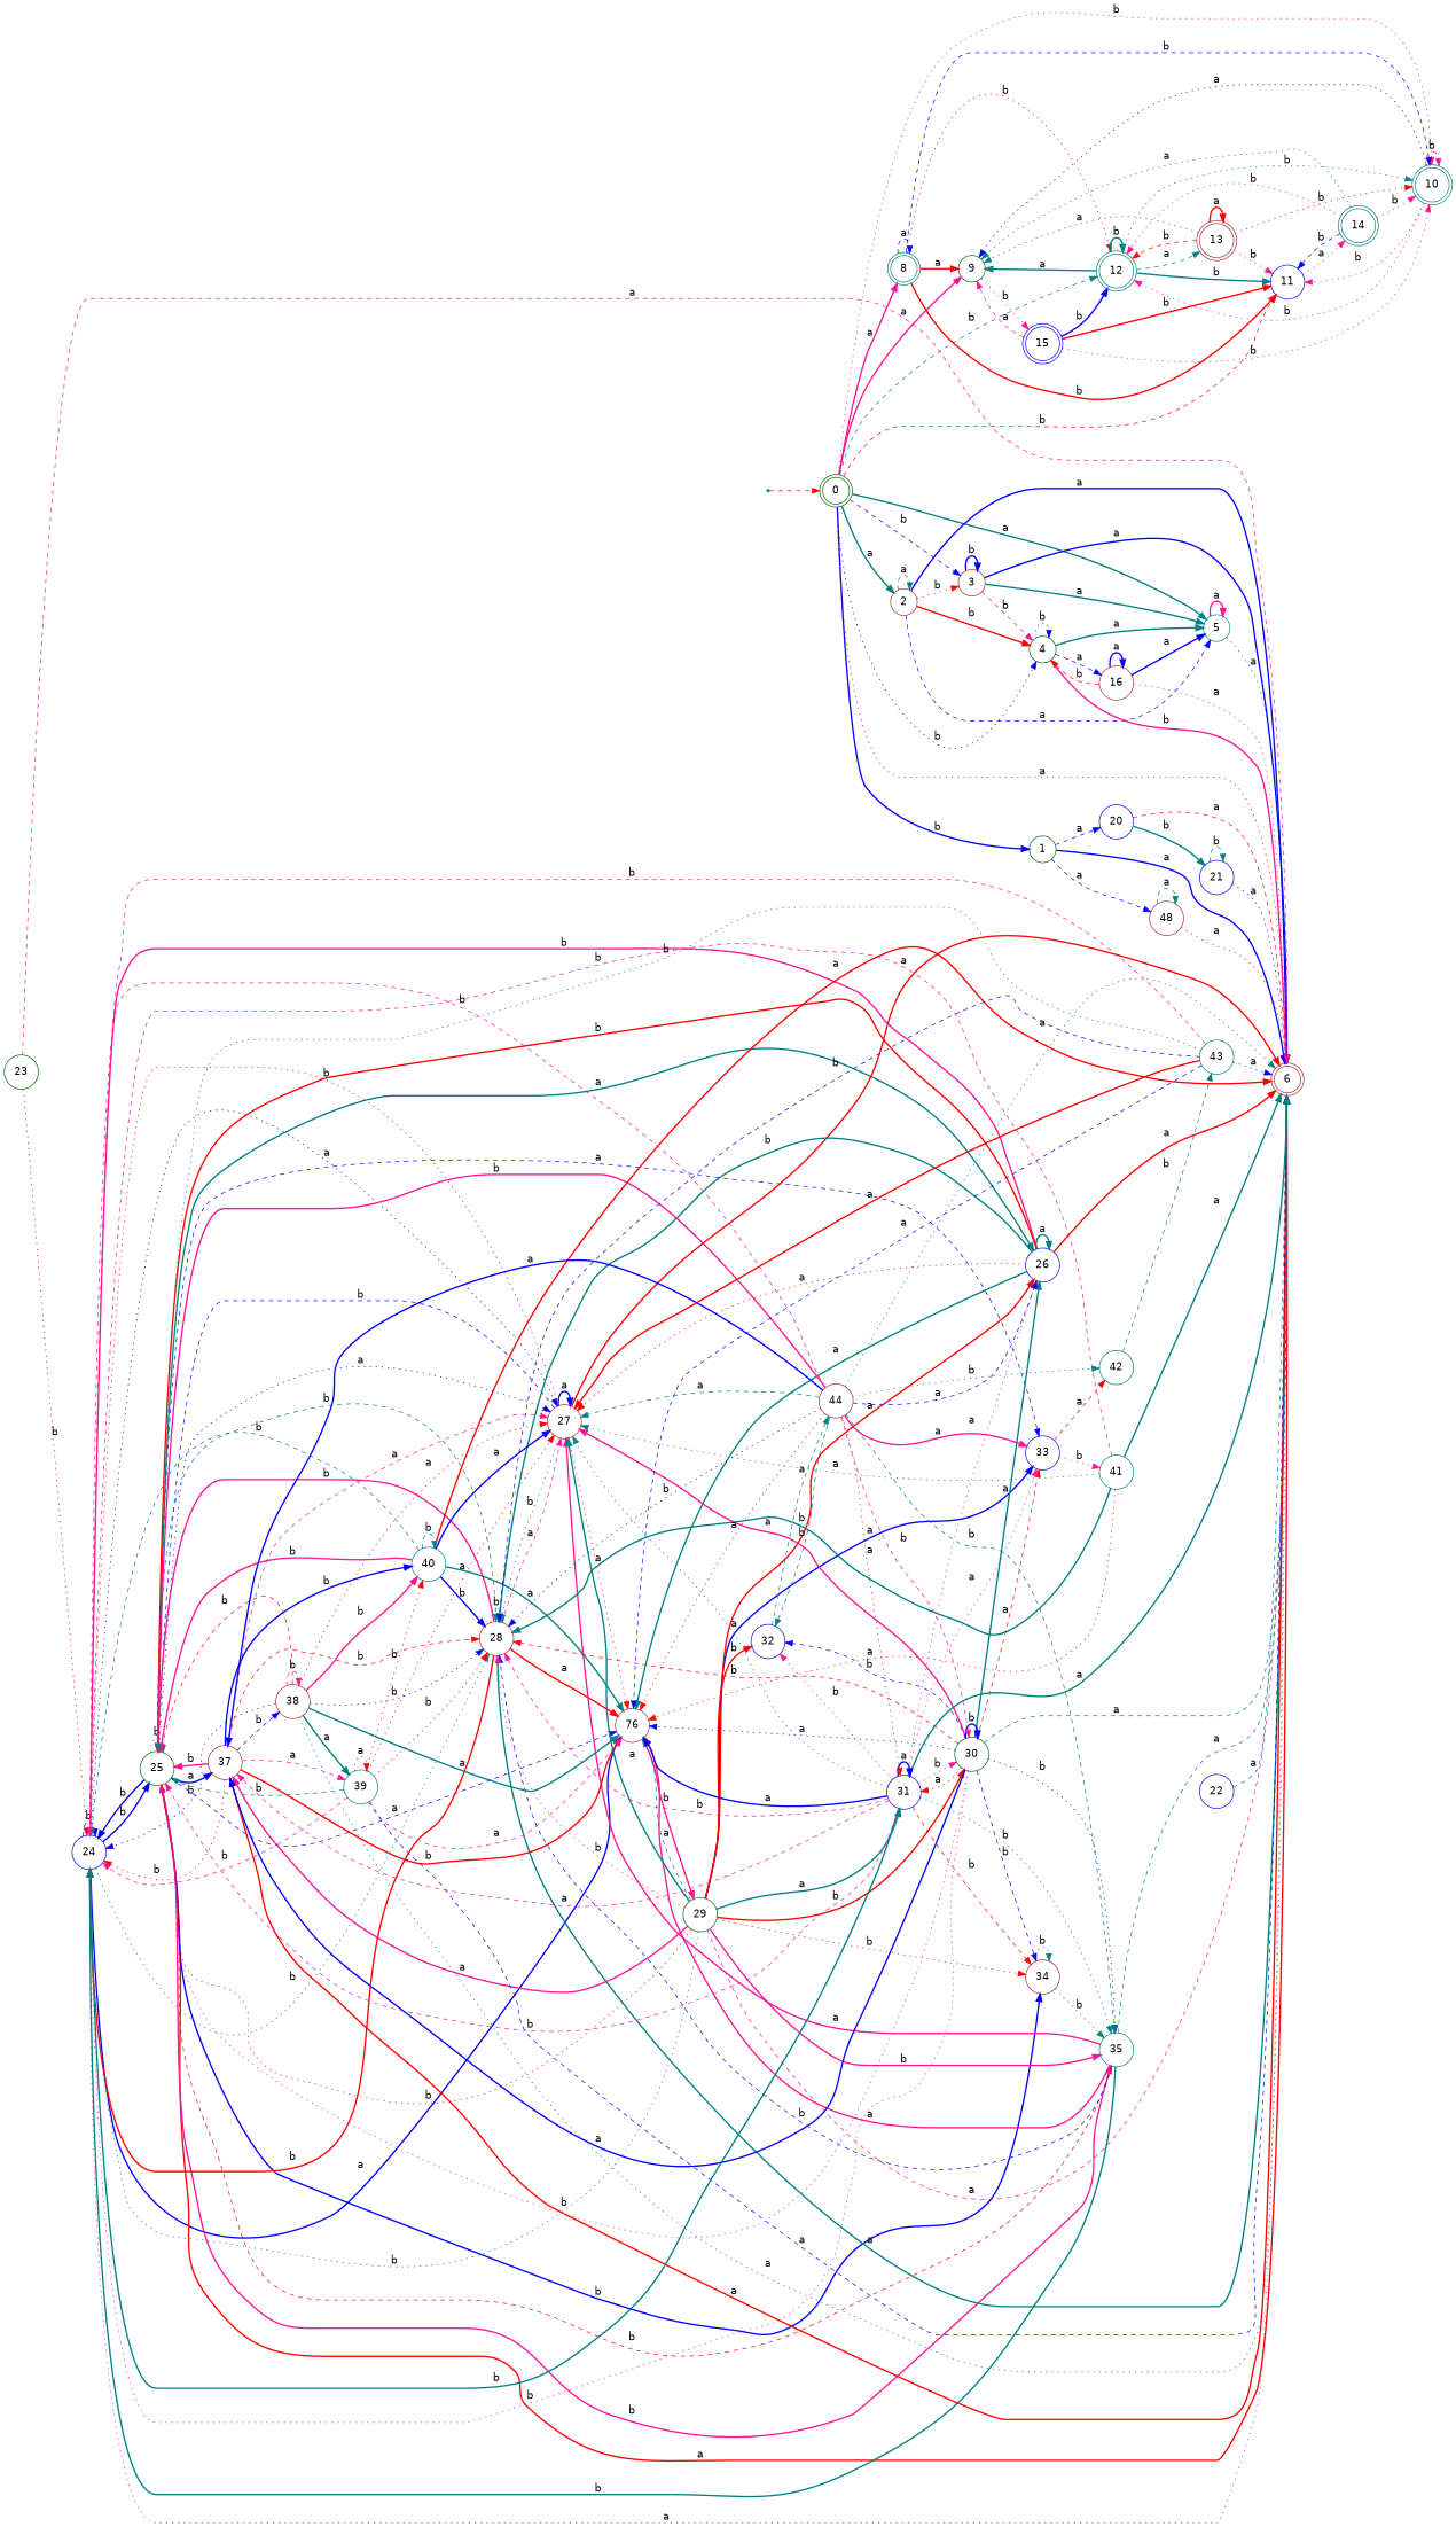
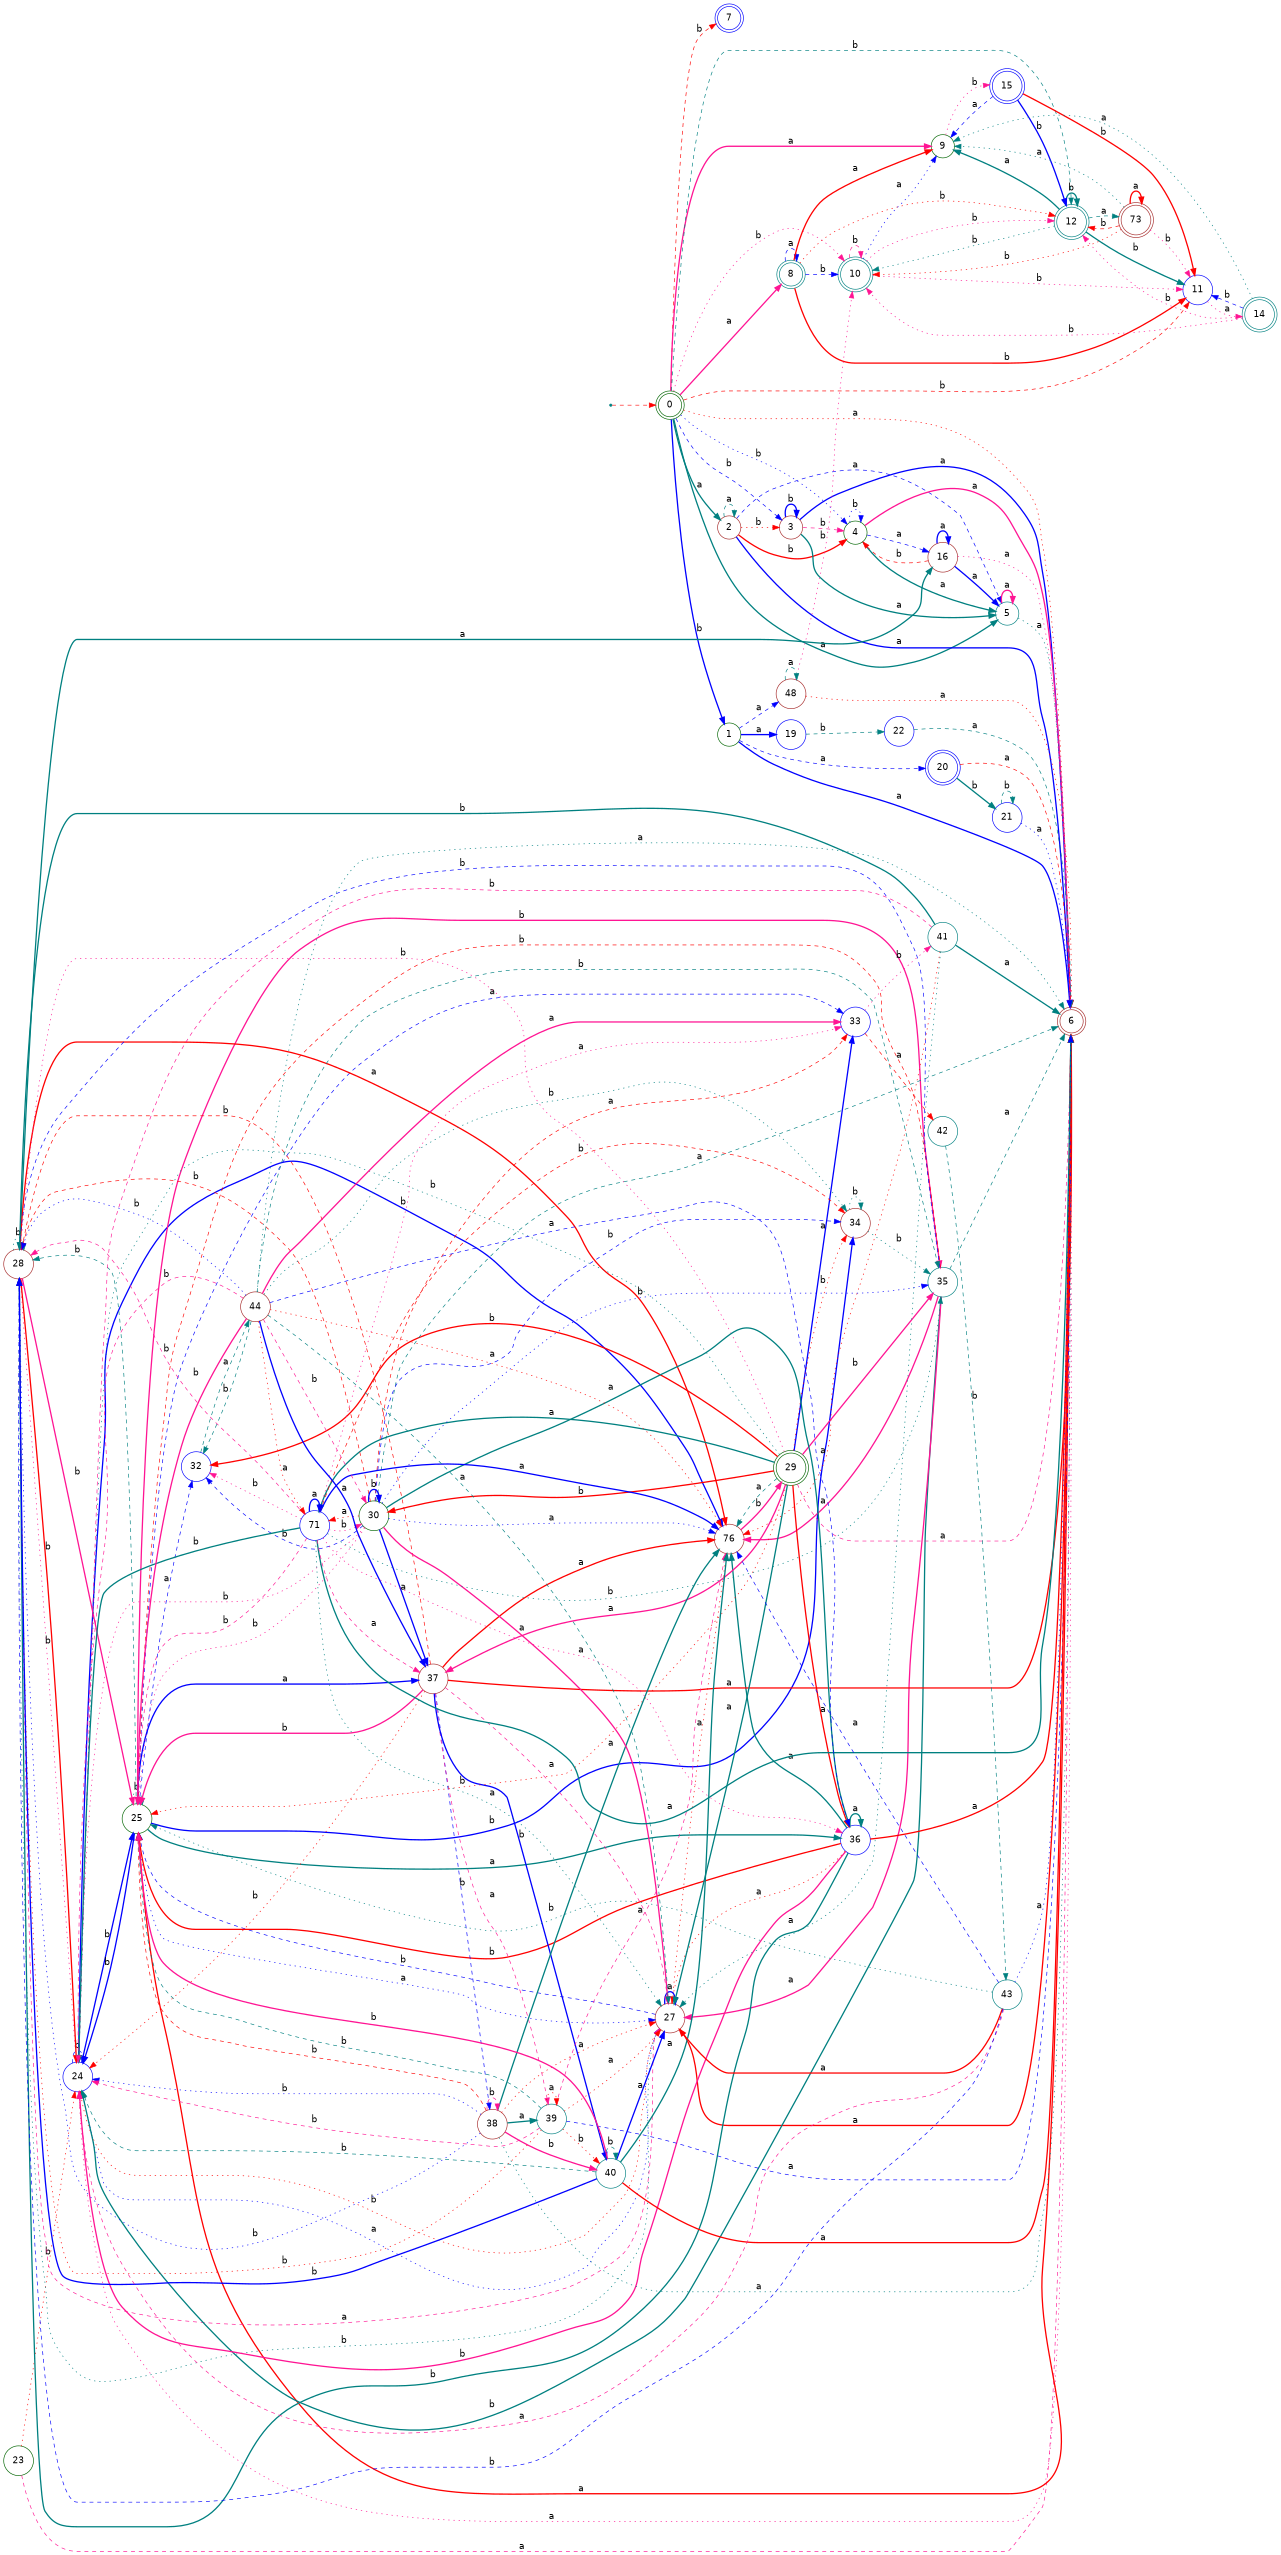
  digraph {
    fontname="DejaVu Sans"
    rankdir=LR
    node [color=brown fontname="DejaVu Sans" shape=circle]
    edge [color=teal fontname="DejaVu Sans" style=bold]
    dummy0 [color=teal shape=point]
    0 [color=darkgreen shape=doublecircle]
    1 [color=darkgreen]
    2
    3
    4 [color=darkgreen]
    5 [color=teal]
    6 [shape=doublecircle]
+   7 [color=blue shape=doublecircle]
    8 [color=teal shape=doublecircle]
    9 [color=darkgreen]
    10 [color=teal shape=doublecircle]
    11 [color=blue]
    12 [color=teal shape=doublecircle]
    n15 [label=48]
-   20 [color=blue]
+   19 [color=blue]
+   20 [color=blue shape=doublecircle]
    16
    15 [color=blue shape=doublecircle]
    14 [color=teal shape=doublecircle]
-   13 [shape=doublecircle]
+   13 [shape=doublecircle label=73]
    22 [color=blue]
    21 [color=blue]
    23 [color=darkgreen]
    24 [color=blue]
    25 [color=darkgreen]
    n27 [label=76]
    27
    28
    33 [color=blue]
    34
    35 [color=teal]
-   36 [color=blue label=26]
+   36 [color=blue]
    37
-   29 [color=darkgreen]
+   29 [color=darkgreen shape=doublecircle]
    41 [color=teal]
    42 [color=teal]
    38
    39 [color=teal]
    40 [color=teal]
    30 [color=darkgreen]
-   31 [color=blue]
+   31 [color=blue label=71]
    32 [color=blue]
    44
    43 [color=teal]
    dummy0 -> 0 [color=red style=dashed]
    0 -> 1 [color=blue label=b]
    0 -> 2 [label=a]
    0 -> 3 [color=blue label=b style=dashed]
    0 -> 4 [color=blue label=b style=dotted]
    0 -> 5 [label=a]
    0 -> 6 [color=red label=a style=dotted]
+   0 -> 7 [color=red label=b style=dashed]
    0 -> 8 [color=deeppink label=a]
    0 -> 9 [color=deeppink label=a]
    0 -> 10 [color=deeppink label=b style=dotted]
    0 -> 11 [color=red label=b style=dashed]
    0 -> 12 [label=b style=dashed]
    1 -> 6 [color=blue label=a]
    1 -> n15 [color=blue label=a style=dashed]
+   1 -> 19 [color=blue label=a]
    1 -> 20 [color=blue label=a style=dashed]
    2 -> 2 [label=a style=dashed]
    2 -> 3 [color=red label=b style=dotted]
    2 -> 4 [color=red label=b]
    2 -> 5 [color=blue label=a style=dashed]
    2 -> 6 [color=blue label=a]
    3 -> 3 [color=blue label=b]
    3 -> 4 [color=deeppink label=b style=dashed]
    3 -> 5 [label=a]
    3 -> 6 [color=blue label=a]
    4 -> 4 [color=blue label=b style=dotted]
    4 -> 5 [label=a]
-   4 -> 6 [color=deeppink label=b]
+   4 -> 6 [color=deeppink label=a]
    4 -> 16 [color=blue label=a style=dashed]
    5 -> 5 [color=deeppink label=a]
    5 -> 6 [label=a style=dotted]
    8 -> 8 [color=blue label=a style=dashed]
    8 -> 9 [color=red label=a]
    8 -> 10 [color=blue label=b style=dashed]
    8 -> 11 [color=red label=b]
    8 -> 12 [color=red label=b style=dotted]
    9 -> 15 [color=deeppink label=b style=dotted]
    10 -> 9 [color=blue label=a style=dotted]
    10 -> 10 [color=deeppink label=b style=dashed]
    10 -> 11 [color=deeppink label=b style=dotted]
    10 -> 12 [color=deeppink label=b style=dotted]
    11 -> 14 [color=deeppink label=a style=dotted]
    12 -> 9 [label=a]
    12 -> 10 [label=b style=dotted]
    12 -> 11 [label=b]
    12 -> 12 [label=b]
    12 -> 13 [label=a style=dashed]
    n15 -> 6 [color=red label=a style=dotted]
    n15 -> n15 [label=a style=dashed]
+   19 -> 22 [label=b style=dashed]
    20 -> 6 [color=red label=a style=dashed]
    20 -> 21 [label=b]
    16 -> 4 [color=red label=b style=dashed]
    16 -> 5 [color=blue label=a]
    16 -> 6 [color=deeppink label=a style=dotted]
    16 -> 16 [color=blue label=a]
-   15 -> 9 [color=deeppink label=a style=dashed]
-   15 -> 10 [color=deeppink label=b style=dotted]
+   15 -> 9 [color=blue label=a style=dashed]
+   n15 -> 10 [color=deeppink label=b style=dotted]
    15 -> 11 [color=red label=b]
    15 -> 12 [color=blue label=b]
    14 -> 9 [label=a style=dotted]
    14 -> 10 [color=deeppink label=b style=dotted]
    14 -> 11 [color=blue label=b style=dashed]
    14 -> 12 [color=deeppink label=b style=dotted]
    13 -> 9 [label=a style=dotted]
    13 -> 10 [color=red label=b style=dotted]
    13 -> 11 [color=deeppink label=b style=dotted]
    13 -> 12 [color=red label=b style=dashed]
    13 -> 13 [color=red label=a]
    22 -> 6 [label=a style=dashed]
    21 -> 6 [color=blue label=a style=dotted]
    21 -> 21 [label=b style=dashed]
    23 -> 6 [color=deeppink label=a style=dashed]
    23 -> 24 [color=red label=b style=dotted]
    24 -> 6 [color=deeppink label=a style=dotted]
    24 -> 24 [color=blue label=b style=dashed]
    24 -> 25 [color=blue label=b]
-   24 -> n27 [color=blue label=a]
+   24 -> n27 [color=blue label=b]
    24 -> 27 [color=blue label=a style=dotted]
-   24 -> 28 [label=b style=dotted]
+   24 -> 28 [color=deeppink label=b style=dotted]
    25 -> 6 [color=red label=a]
    25 -> 24 [color=blue label=b]
    25 -> 25 [label=b style=dotted]
-   25 -> n27 [color=blue label=a style=dashed]
+   25 -> 32 [color=blue label=a style=dashed]
    25 -> 27 [color=blue label=a style=dotted]
    25 -> 28 [label=b style=dashed]
    25 -> 33 [color=blue label=a style=dashed]
    25 -> 34 [color=blue label=b]
    25 -> 35 [color=deeppink label=b]
    25 -> 36 [label=a]
    25 -> 37 [color=blue label=a]
    n27 -> 29 [color=deeppink label=b]
    27 -> 6 [color=red label=a]
    27 -> 24 [color=red label=b style=dotted]
    27 -> 25 [color=blue label=b style=dashed]
    27 -> n27 [color=red label=a style=dotted]
    27 -> 27 [color=blue label=a]
    27 -> 28 [label=b style=dotted]
-   28 -> 6 [label=a]
+   28 -> 16 [label=a]
    28 -> 24 [color=red label=b]
    28 -> 25 [color=deeppink label=b]
    28 -> n27 [color=red label=a]
    28 -> 27 [color=deeppink label=a style=dashed]
    28 -> 28 [label=b style=dotted]
    33 -> 41 [color=deeppink label=b style=dotted]
    33 -> 42 [color=red label=a style=dashed]
    34 -> 34 [label=b style=dotted]
    34 -> 35 [label=b style=dotted]
    35 -> 6 [label=a style=dashed]
    35 -> 24 [label=b]
    35 -> 25 [color=red label=b style=dashed]
    35 -> n27 [color=deeppink label=a]
    35 -> 27 [color=deeppink label=a]
    35 -> 28 [color=blue label=b style=dashed]
    36 -> 6 [color=red label=a]
    36 -> 24 [color=deeppink label=b]
    36 -> 25 [color=red label=b]
    36 -> n27 [label=a]
    36 -> 27 [color=red label=a style=dotted]
    36 -> 28 [label=b]
    36 -> 36 [label=a]
    37 -> 6 [color=red label=a]
    37 -> 24 [color=red label=b style=dotted]
    37 -> 25 [color=deeppink label=b]
-   37 -> n27 [color=red label=b]
+   37 -> n27 [color=red label=a]
    37 -> 27 [color=deeppink label=a style=dashed]
    37 -> 28 [color=red label=b style=dashed]
    37 -> 38 [color=blue label=b style=dashed]
    37 -> 39 [color=deeppink label=a style=dashed]
    37 -> 40 [color=blue label=b]
    29 -> 6 [color=deeppink label=a style=dashed]
    29 -> 24 [label=b style=dotted]
    29 -> 25 [color=red label=b style=dotted]
    29 -> n27 [label=a style=dashed]
    29 -> 27 [label=a]
    29 -> 28 [color=deeppink label=b style=dotted]
    29 -> 33 [color=blue label=a]
    29 -> 34 [color=red label=b style=dotted]
    29 -> 35 [color=deeppink label=b]
    29 -> 36 [color=red label=a]
    29 -> 37 [color=deeppink label=a]
    29 -> 30 [color=red label=b]
    29 -> 31 [label=a]
    29 -> 32 [color=red label=b]
    41 -> 6 [label=a]
    41 -> 24 [color=deeppink label=b style=dashed]
    41 -> n27 [color=red label=a style=dotted]
    41 -> 27 [label=a style=dotted]
    41 -> 28 [label=b]
    42 -> 43 [label=b style=dashed]
    38 -> 6 [label=a style=dotted]
    38 -> 24 [color=blue label=b style=dotted]
    38 -> 25 [color=red label=b style=dashed]
    38 -> n27 [label=a]
    38 -> 27 [color=red label=a style=dotted]
    38 -> 28 [color=blue label=b style=dotted]
    38 -> 38 [color=deeppink label=b style=dashed]
    38 -> 39 [label=a]
    38 -> 40 [color=deeppink label=b]
    39 -> 6 [color=blue label=a style=dashed]
    39 -> 24 [color=deeppink label=b style=dashed]
    39 -> 25 [label=b style=dashed]
    39 -> n27 [color=deeppink label=a style=dashed]
    39 -> 27 [color=red label=a style=dotted]
    39 -> 28 [color=red label=b style=dotted]
    39 -> 39 [color=red label=a style=dotted]
    39 -> 40 [color=red label=b style=dotted]
    40 -> 6 [color=red label=a]
    40 -> 24 [label=b style=dashed]
    40 -> 25 [color=deeppink label=b]
    40 -> n27 [label=a]
    40 -> 27 [color=blue label=a]
    40 -> 28 [color=blue label=b]
    40 -> 40 [label=b style=dashed]
    30 -> 6 [label=a style=dashed]
    30 -> 24 [color=deeppink label=b style=dotted]
    30 -> 25 [color=deeppink label=b style=dotted]
    30 -> n27 [color=blue label=a style=dotted]
    30 -> 27 [color=deeppink label=a]
    30 -> 28 [color=red label=b style=dashed]
    30 -> 33 [color=red label=a style=dashed]
    30 -> 34 [color=blue label=b style=dashed]
    30 -> 35 [color=blue label=b style=dotted]
    30 -> 36 [label=a]
    30 -> 37 [color=blue label=a]
    30 -> 30 [color=blue label=b]
    30 -> 31 [color=red label=a style=dotted]
    30 -> 32 [color=blue label=b style=dashed]
    31 -> 6 [label=a]
    31 -> 24 [label=b]
    31 -> 25 [color=deeppink label=b style=dashed]
    31 -> n27 [color=blue label=a]
    31 -> 27 [label=a style=dotted]
    31 -> 28 [color=deeppink label=b style=dashed]
    31 -> 33 [color=deeppink label=a style=dotted]
    31 -> 34 [color=red label=b style=dashed]
    31 -> 35 [label=b style=dotted]
    31 -> 36 [color=deeppink label=a style=dotted]
    31 -> 37 [color=deeppink label=a style=dashed]
    31 -> 30 [color=deeppink label=b style=dotted]
    31 -> 31 [color=blue label=a]
    31 -> 32 [color=deeppink label=b style=dotted]
    32 -> 44 [label=a style=dashed]
    44 -> 6 [label=a style=dotted]
    44 -> 24 [color=deeppink label=b style=dashed]
    44 -> 25 [color=deeppink label=b]
    44 -> n27 [color=red label=a style=dotted]
    44 -> 27 [label=a style=dashed]
    44 -> 28 [color=blue label=b style=dotted]
    44 -> 33 [color=deeppink label=a]
-   44 -> 42 [label=b style=dotted]
+   44 -> 34 [label=b style=dotted]
    44 -> 35 [label=b style=dashed]
    44 -> 36 [color=blue label=a style=dashed]
    44 -> 37 [color=blue label=a]
    44 -> 30 [color=deeppink label=b style=dashed]
    44 -> 31 [color=red label=a style=dotted]
    44 -> 32 [label=b style=dashed]
    43 -> 6 [color=blue label=a style=dotted]
-   43 -> 24 [color=deeppink label=b style=dashed]
+   43 -> 24 [color=deeppink label=a style=dashed]
    43 -> 25 [label=b style=dotted]
    43 -> n27 [color=blue label=a style=dashed]
    43 -> 27 [color=red label=a]
    43 -> 28 [color=blue label=b style=dashed]
  }
